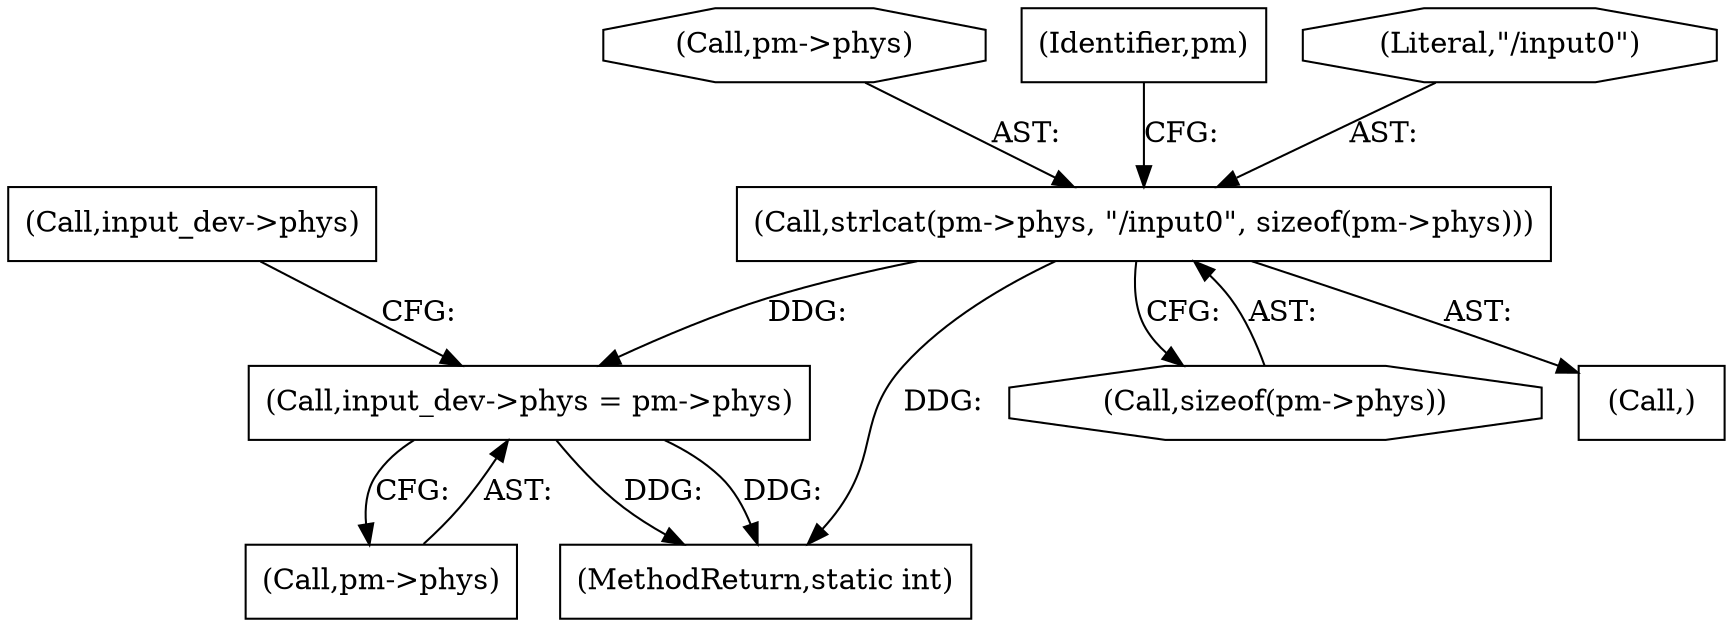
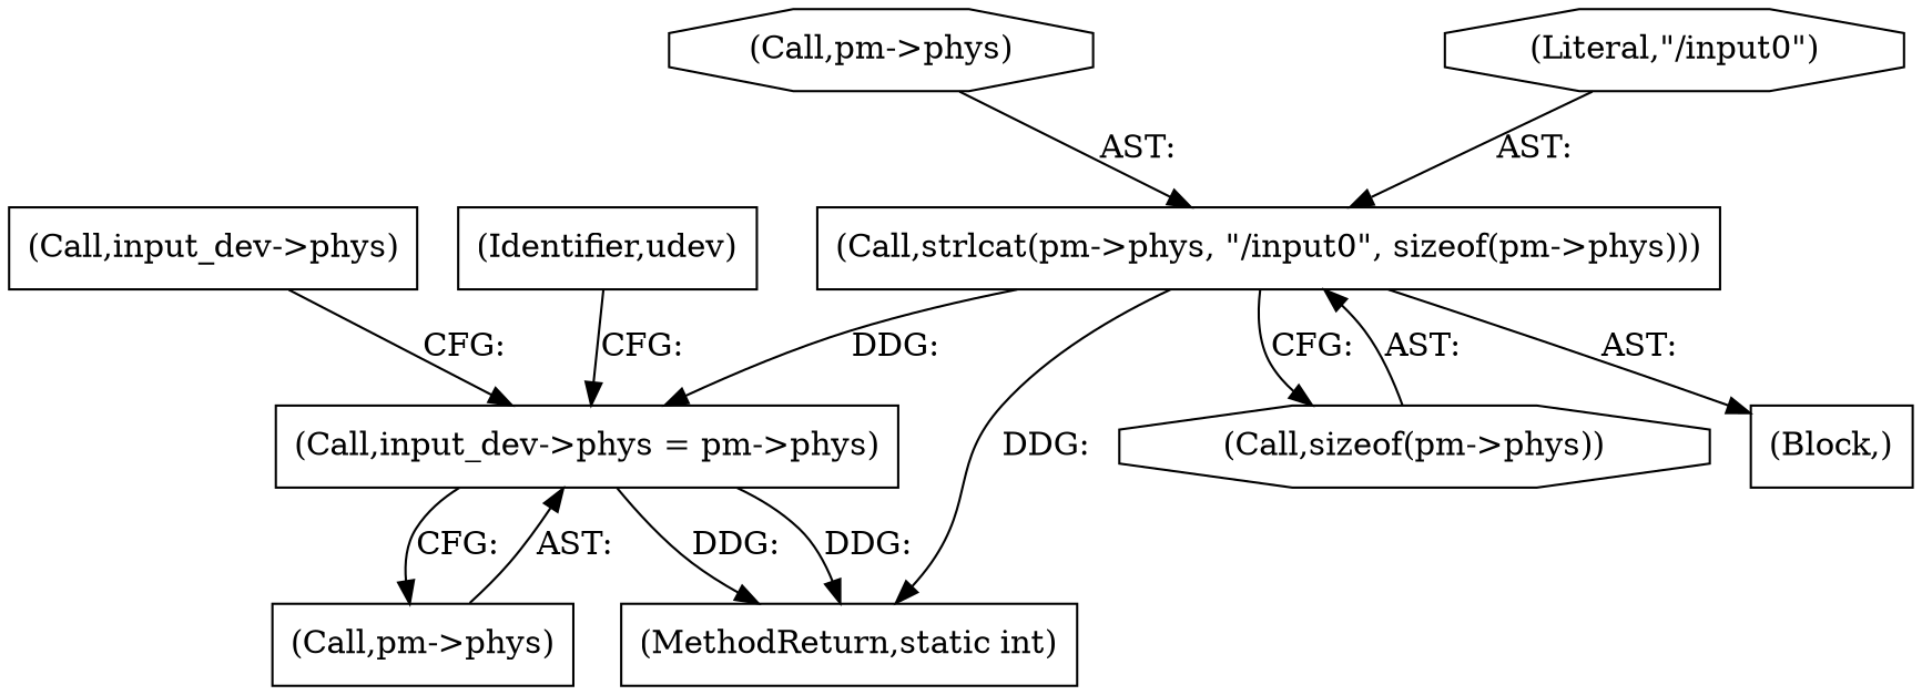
  digraph {
    node [shape=box]
    n1 [label="(Call,strlcat(pm->phys, \"/input0\", sizeof(pm->phys)))"]
    n2 [label="(Call,input_dev->phys = pm->phys)"]
-   n3 [label="(Call,)"]
+   n3 [label="(Block,)"]
    n4 [label="(MethodReturn,static int)"]
    n5 [label="(Call,sizeof(pm->phys))" shape=octagon]
    n6 [label="(Call,pm->phys)"]
    n7 [label="(Call,pm->phys)" shape=octagon]
-   n8 [label="(Identifier,pm)"]
    n9 [label="(Call,input_dev->phys)"]
+   n10 [label="(Identifier,udev)"]
    n11 [label="(Literal,\"/input0\")" shape=octagon]
    n1 -> n2 [label="DDG: "]
    n1 -> n3 [label="AST: "]
    n1 -> n4 [label="DDG: "]
    n1 -> n5 [label="CFG: "]
    n2 -> n4 [label="DDG: "]
    n2 -> n4 [label="DDG: "]
    n2 -> n6 [label="CFG: "]
    n5 -> n1 [label="AST: "]
    n6 -> n2 [label="AST: "]
    n7 -> n1 [label="AST: "]
-   n8 -> n1 [label="CFG: "]
    n9 -> n2 [label="CFG: "]
+   n10 -> n2 [label="CFG: "]
    n11 -> n1 [label="AST: "]
  }
